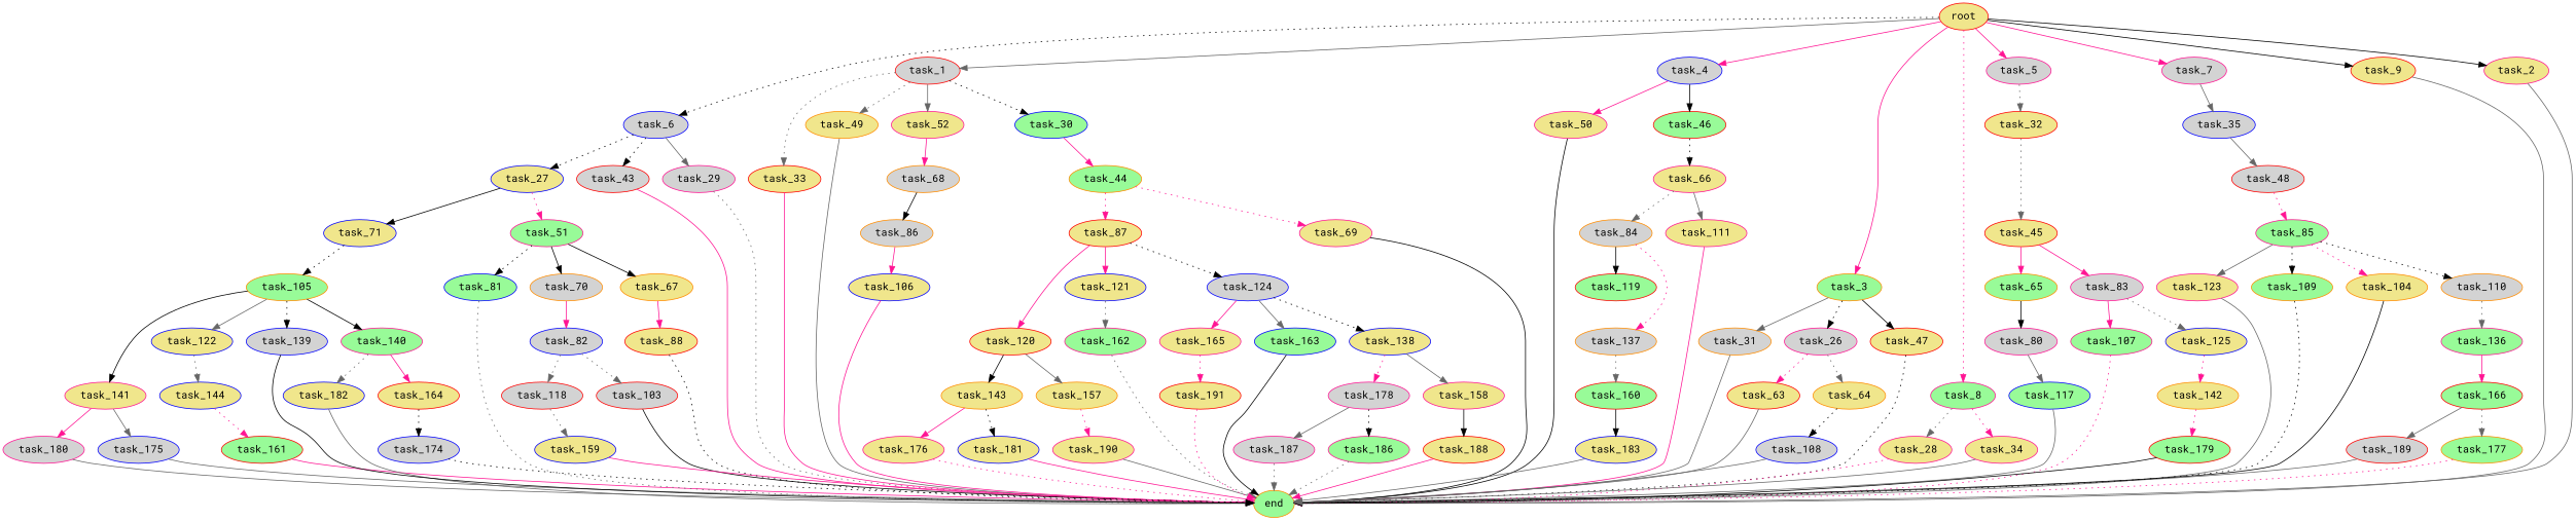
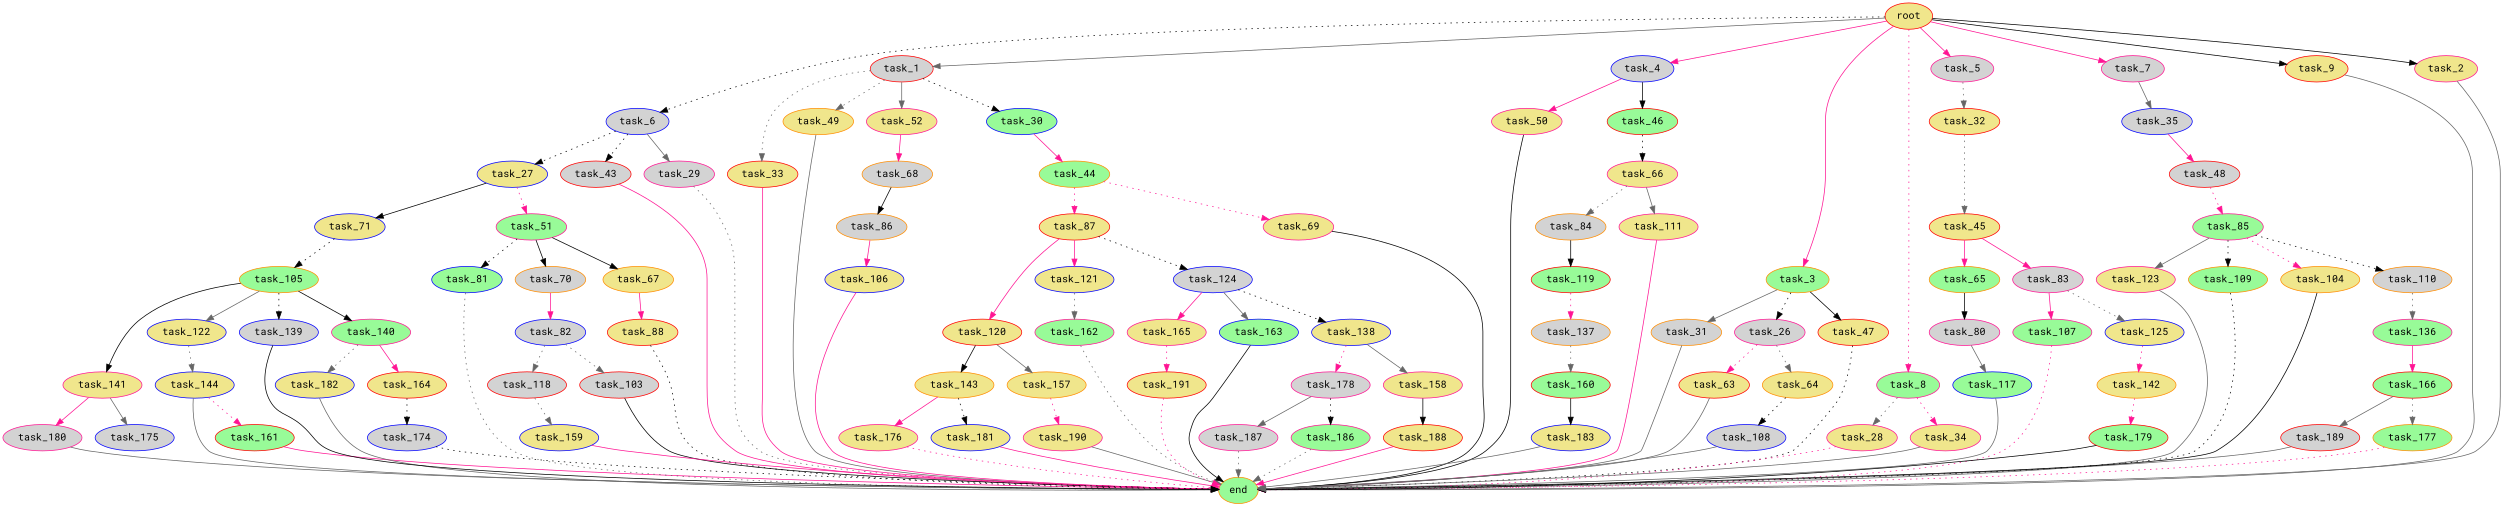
  digraph {
    fontname="Roboto Mono"
    node [color=deeppink fillcolor=khaki fontname="Roboto Mono" style=filled]
    edge [color=gray40 fontname="Roboto Mono" style=solid]
    task_6 [color=blue fillcolor=lightgrey]
    task_27 [color=blue]
    task_43 [color=red fillcolor=lightgrey]
    task_29 [fillcolor=lightgrey]
    task_71 [color=blue]
    task_51 [fillcolor=palegreen]
    end [color=darkorange fillcolor=palegreen]
    task_136 [fillcolor=palegreen]
    task_166 [color=red fillcolor=palegreen]
    task_189 [color=red fillcolor=lightgrey]
    task_177 [color=darkorange fillcolor=palegreen]
    task_45 [color=red]
    task_65 [color=darkorange fillcolor=palegreen]
    task_83 [fillcolor=lightgrey]
    task_80 [fillcolor=lightgrey]
    task_107 [fillcolor=palegreen]
    task_125 [color=blue]
    task_187 [fillcolor=lightgrey]
    task_123
    task_117 [color=blue fillcolor=palegreen]
    task_44 [color=darkorange fillcolor=palegreen]
    task_87 [color=red]
    task_69
    task_120 [color=red]
    task_121 [color=blue]
    task_124 [color=blue fillcolor=lightgrey]
    task_84 [color=darkorange fillcolor=lightgrey]
    task_66
    task_111
    task_119 [color=red fillcolor=palegreen]
    task_1 [color=red fillcolor=lightgrey]
    task_33 [color=red]
    task_49 [color=darkorange]
    task_52
    task_30 [color=blue fillcolor=palegreen]
    task_68 [color=darkorange fillcolor=lightgrey]
    task_82 [color=blue fillcolor=lightgrey]
    task_118 [color=red fillcolor=lightgrey]
    task_103 [color=red fillcolor=lightgrey]
    task_159 [color=blue]
    task_86 [color=darkorange fillcolor=lightgrey]
    task_106 [color=blue]
    task_137 [color=darkorange fillcolor=lightgrey]
    task_160 [color=red fillcolor=palegreen]
    task_190
    task_142 [color=darkorange]
    root [color=red]
    task_4 [color=blue fillcolor=lightgrey]
    task_3 [color=darkorange fillcolor=palegreen]
    task_8 [fillcolor=palegreen]
    task_5 [fillcolor=lightgrey]
    task_7 [fillcolor=lightgrey]
    task_9 [color=red]
    task_2
    task_50
    task_46 [color=red fillcolor=palegreen]
    task_31 [color=darkorange fillcolor=lightgrey]
    task_26 [fillcolor=lightgrey]
    task_47 [color=red]
    task_28
    task_34
    task_32 [color=red]
    task_35 [color=blue fillcolor=lightgrey]
    task_63 [color=red]
    task_176
    task_179 [color=red fillcolor=palegreen]
    task_144 [color=blue]
    task_161 [color=red fillcolor=palegreen]
    task_64 [color=darkorange]
    task_85 [fillcolor=palegreen]
    task_109 [color=darkorange fillcolor=palegreen]
    task_104 [color=darkorange]
    task_110 [color=darkorange fillcolor=lightgrey]
    task_183 [color=blue]
    task_182 [color=blue]
    task_143 [color=darkorange]
    task_157 [color=darkorange]
    task_181 [color=blue]
    task_105 [color=darkorange fillcolor=palegreen]
    task_81 [color=blue fillcolor=palegreen]
    task_70 [color=darkorange fillcolor=lightgrey]
    task_67 [color=darkorange]
    task_88 [color=red]
    task_48 [color=red fillcolor=lightgrey]
    task_188 [color=red]
    task_178 [fillcolor=lightgrey]
    task_186 [fillcolor=palegreen]
    task_180 [fillcolor=lightgrey]
    task_162 [fillcolor=palegreen]
    task_175 [color=blue fillcolor=lightgrey]
    task_141
    task_108 [color=blue fillcolor=lightgrey]
    task_122 [color=blue]
    task_139 [color=blue fillcolor=lightgrey]
    task_140 [fillcolor=palegreen]
    task_164 [color=red]
    task_165
    task_163 [color=blue fillcolor=palegreen]
    task_138 [color=blue]
    task_158
    task_174 [color=blue fillcolor=lightgrey]
    task_191 [color=red]
    task_6 -> task_27 [color=black style=dotted]
    task_6 -> task_43 [color=black style=dotted]
    task_6 -> task_29
    task_27 -> task_71 [color=black]
    task_27 -> task_51 [color=deeppink style=dotted]
    task_43 -> end [color=deeppink]
    task_29 -> end [style=dotted]
    task_71 -> task_105 [color=black style=dotted]
    task_51 -> task_81 [color=black style=dotted]
    task_51 -> task_70 [color=black]
    task_51 -> task_67 [color=black]
    task_136 -> task_166 [color=deeppink]
    task_166 -> task_189
    task_166 -> task_177 [style=dotted]
    task_189 -> end
    task_177 -> end [color=deeppink style=dotted]
    task_45 -> task_65 [color=deeppink]
    task_45 -> task_83 [color=deeppink]
    task_65 -> task_80 [color=black]
    task_83 -> task_107 [color=deeppink]
    task_83 -> task_125 [style=dotted]
    task_80 -> task_117
    task_107 -> end [color=deeppink style=dotted]
    task_125 -> task_142 [color=deeppink style=dotted]
    task_187 -> end [style=dotted]
    task_123 -> end
    task_117 -> end
    task_44 -> task_87 [color=deeppink style=dotted]
    task_44 -> task_69 [color=deeppink style=dotted]
    task_87 -> task_120 [color=deeppink]
    task_87 -> task_121 [color=deeppink]
    task_87 -> task_124 [color=black style=dotted]
    task_69 -> end [color=black]
    task_120 -> task_143 [color=black]
    task_120 -> task_157
    task_121 -> task_162 [style=dotted]
    task_124 -> task_165 [color=deeppink]
    task_124 -> task_163
    task_124 -> task_138 [color=black style=dotted]
    task_84 -> task_119 [color=black]
    task_66 -> task_84 [style=dotted]
    task_66 -> task_111
    task_111 -> end [color=deeppink]
-   task_84 -> task_137 [color=deeppink style=dotted]
+   task_119 -> task_137 [color=deeppink style=dotted]
    task_1 -> task_33 [style=dotted]
    task_1 -> task_49 [style=dotted]
    task_1 -> task_52
    task_1 -> task_30 [color=black style=dotted]
    task_33 -> end [color=deeppink]
    task_49 -> end
    task_52 -> task_68 [color=deeppink]
    task_30 -> task_44 [color=deeppink]
    task_68 -> task_86 [color=black]
    task_82 -> task_118 [style=dotted]
    task_82 -> task_103 [style=dotted]
    task_118 -> task_159 [style=dotted]
    task_103 -> end [color=black]
    task_159 -> end [color=deeppink]
    task_86 -> task_106 [color=deeppink]
    task_106 -> end [color=deeppink]
    task_137 -> task_160 [style=dotted]
    task_160 -> task_183 [color=black]
    task_190 -> end
    task_142 -> task_179 [color=deeppink style=dotted]
    root -> task_6 [color=black style=dotted]
    root -> task_1
    root -> task_4 [color=deeppink]
    root -> task_3 [color=deeppink]
    root -> task_8 [color=deeppink style=dotted]
    root -> task_5 [color=deeppink]
    root -> task_7 [color=deeppink]
    root -> task_9 [color=black]
    root -> task_2 [color=black]
    task_4 -> task_50 [color=deeppink]
    task_4 -> task_46 [color=black]
    task_3 -> task_31
    task_3 -> task_26 [color=black style=dotted]
    task_3 -> task_47 [color=black]
    task_8 -> task_28 [style=dotted]
    task_8 -> task_34 [color=deeppink style=dotted]
    task_5 -> task_32 [style=dotted]
    task_7 -> task_35
    task_9 -> end
    task_2 -> end
    task_50 -> end [color=black]
    task_46 -> task_66 [color=black style=dotted]
    task_31 -> end
    task_26 -> task_63 [color=deeppink style=dotted]
    task_26 -> task_64 [style=dotted]
    task_47 -> end [color=black style=dotted]
    task_28 -> end [color=deeppink style=dotted]
    task_34 -> end
    task_32 -> task_45 [style=dotted]
-   task_35 -> task_48
+   task_35 -> task_48 [color=deeppink]
    task_63 -> end
    task_176 -> end [color=deeppink style=dotted]
    task_179 -> end [color=black]
    task_144 -> task_161 [color=deeppink style=dotted]
    task_161 -> end [color=deeppink]
    task_64 -> task_108 [color=black style=dotted]
    task_85 -> task_123
    task_85 -> task_109 [color=black style=dotted]
    task_85 -> task_104 [color=deeppink style=dotted]
    task_85 -> task_110 [color=black style=dotted]
    task_109 -> end [color=black style=dotted]
    task_104 -> end [color=black]
    task_110 -> task_136 [style=dotted]
    task_183 -> end
    task_182 -> end
    task_143 -> task_176 [color=deeppink]
    task_143 -> task_181 [color=black style=dotted]
    task_157 -> task_190 [color=deeppink style=dotted]
    task_181 -> end [color=deeppink]
    task_105 -> task_141 [color=black]
    task_105 -> task_122
    task_105 -> task_139 [color=black style=dotted]
    task_105 -> task_140 [color=black]
    task_81 -> end [style=dotted]
    task_70 -> task_82 [color=deeppink]
    task_67 -> task_88 [color=deeppink]
    task_88 -> end [color=black style=dotted]
    task_48 -> task_85 [color=deeppink style=dotted]
    task_188 -> end [color=deeppink]
    task_178 -> task_187
    task_178 -> task_186 [color=black style=dotted]
    task_186 -> end [style=dotted]
    task_180 -> end
    task_162 -> end [style=dotted]
-   task_175 -> end
+   task_144 -> end
    task_141 -> task_180 [color=deeppink]
    task_141 -> task_175
    task_108 -> end
    task_122 -> task_144 [style=dotted]
    task_139 -> end [color=black]
    task_140 -> task_182 [style=dotted]
    task_140 -> task_164 [color=deeppink]
    task_164 -> task_174 [color=black style=dotted]
    task_165 -> task_191 [color=deeppink style=dotted]
    task_163 -> end [color=black]
    task_138 -> task_178 [color=deeppink style=dotted]
    task_138 -> task_158
    task_158 -> task_188 [color=black]
    task_174 -> end [color=black style=dotted]
    task_191 -> end [color=deeppink style=dotted]
  }
